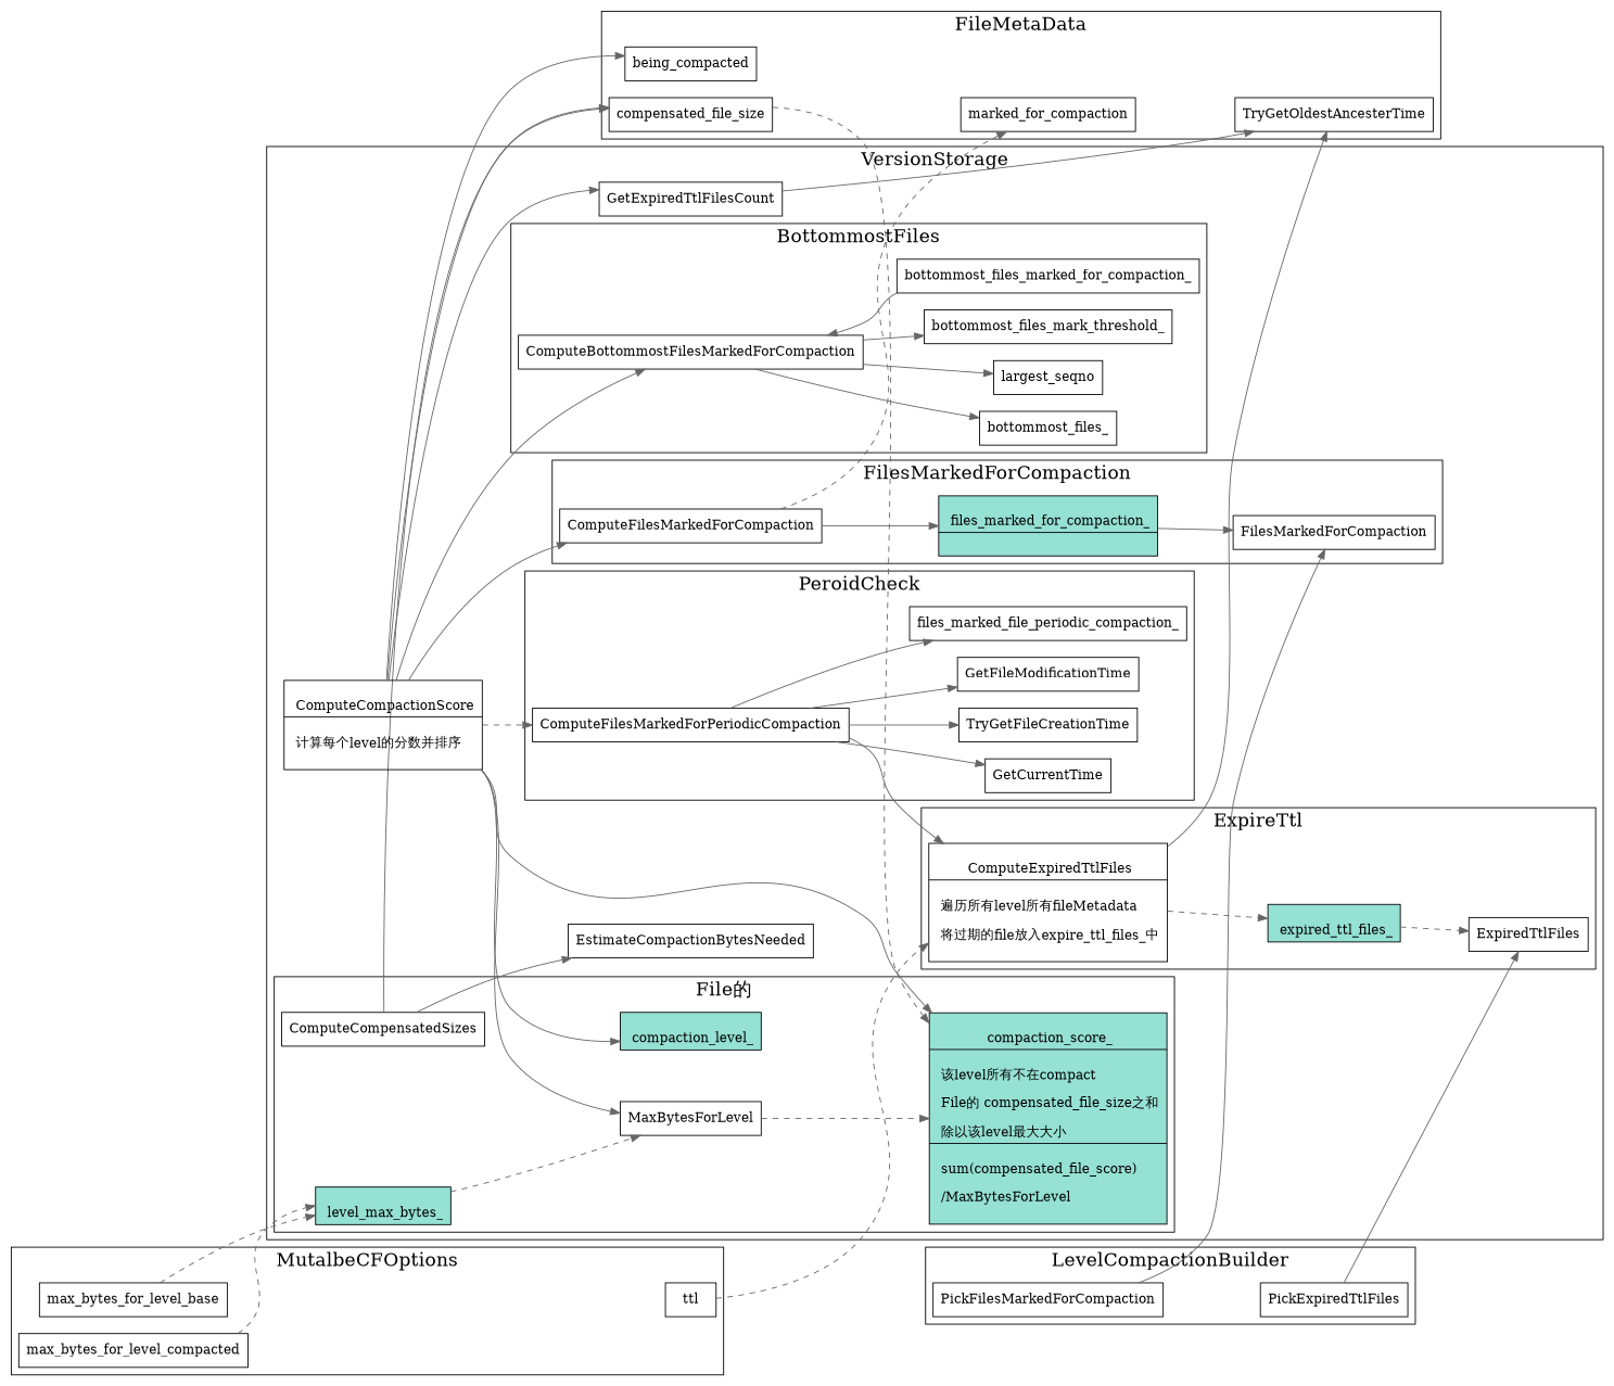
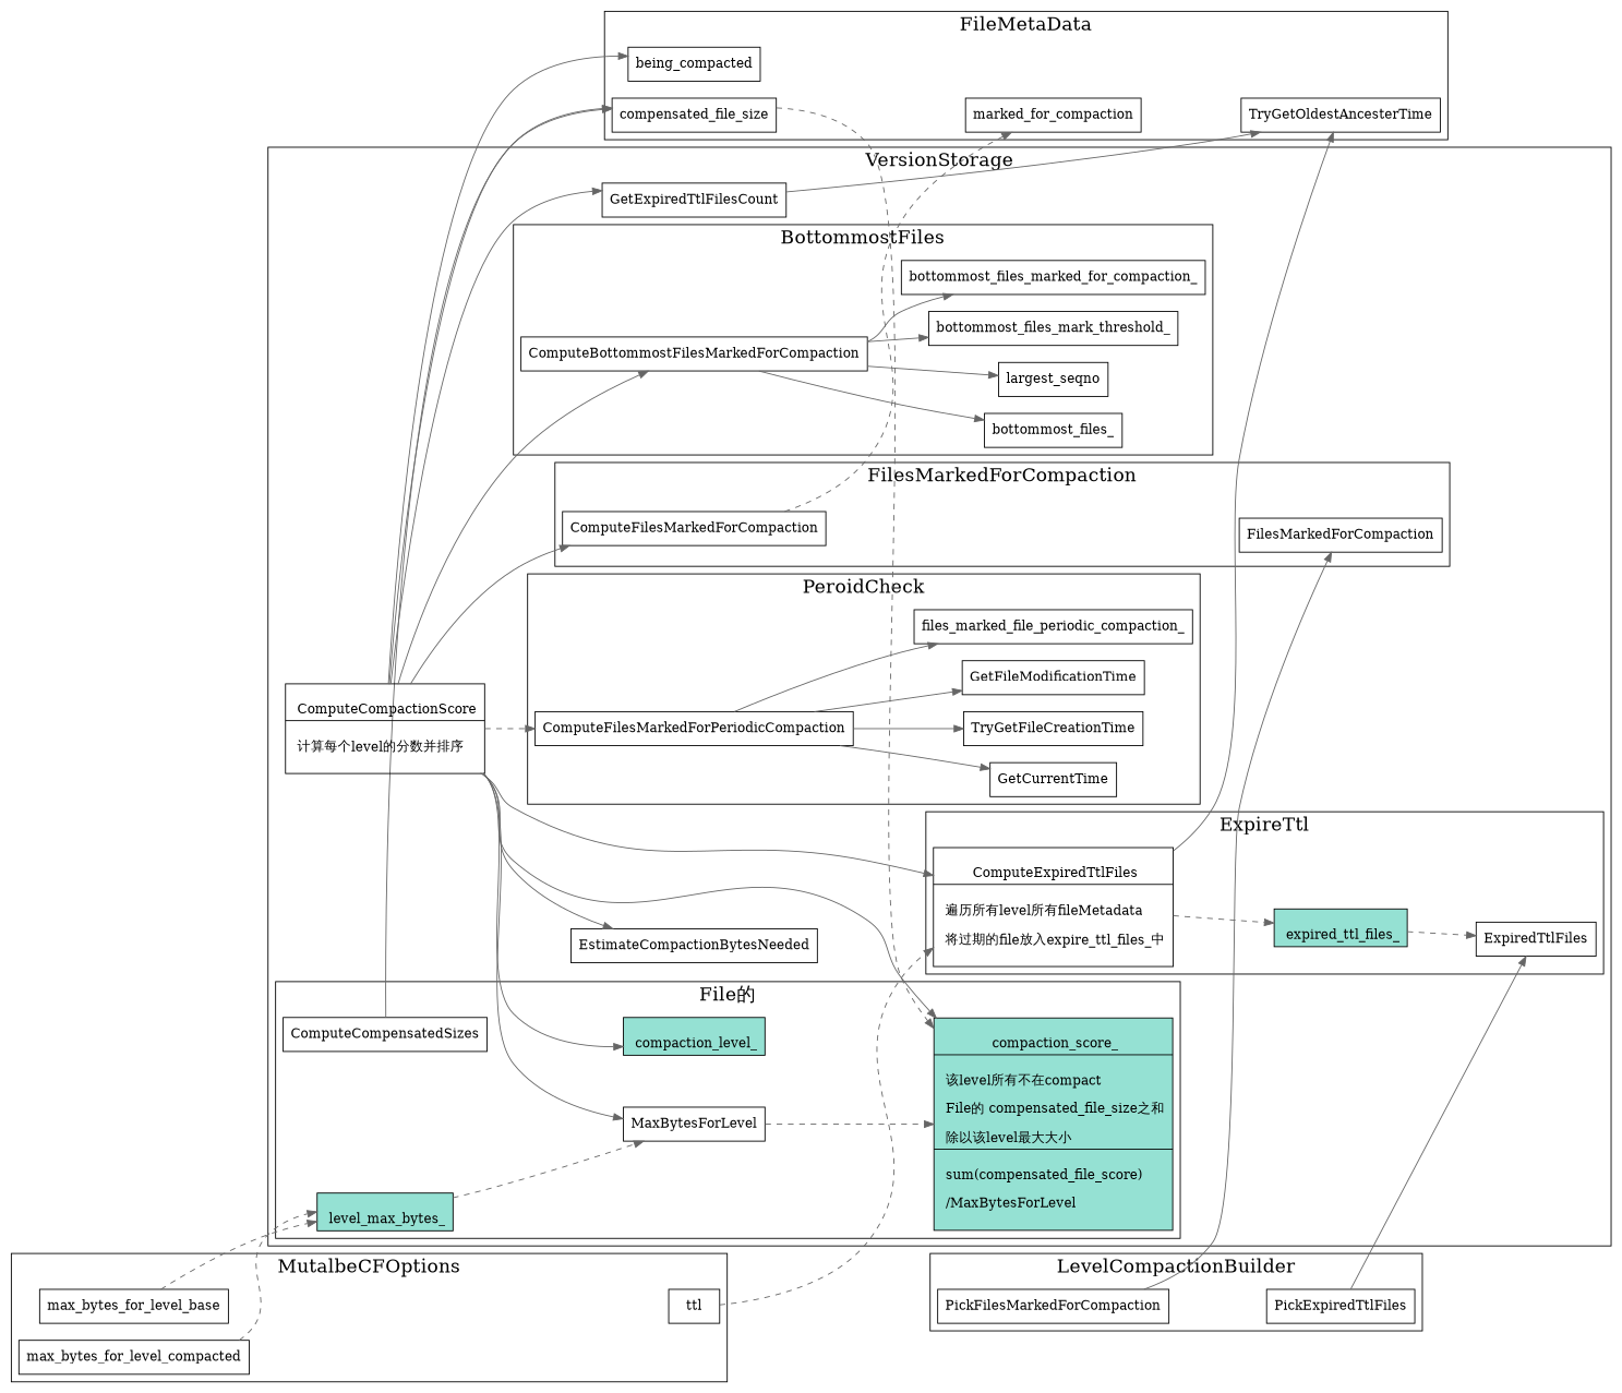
  digraph {
    newrank=true
    rankdir=LR
    node [shape=box]
    edge [color=gray40]
    max_bytes_for_level_base
    n2 [label=max_bytes_for_level_compacted]
    ttl
    being_compacted
    compensated_file_size
    TryGetOldestAncesterTime
    marked_for_compaction
    n8 [fillcolor="#95e1d3" label="{{\n          level_max_bytes_\n        }}" shape=record style=filled]
    n9 [fillcolor="#95e1d3" label="{{\n          compaction_score_|\n          该level所有不在compact\l \n          File的 compensated_file_size之和\l\n          除以该level最大大小\l|\n          sum(compensated_file_score)\l \n          /MaxBytesForLevel\l\n        }}" shape=record style=filled]
    n10 [fillcolor="#95e1d3" label="{{\n          compaction_level_\n        }}" shape=record style=filled]
    MaxBytesForLevel
    ComputeCompensatedSizes
    n13 [label="{{\n          ComputeExpiredTtlFiles|\n          遍历所有level所有fileMetadata\l\n          将过期的file放入expire_ttl_files_中\l\n        }}" shape=record]
    n14 [fillcolor="#95e1d3" label="{{\n          expired_ttl_files_\n        }}" shape=record style=filled]
    ExpiredTtlFiles
    ComputeFilesMarkedForCompaction
-   n17 [fillcolor="#95e1d3" label="{{\n          files_marked_for_compaction_|\n        }}" shape=record style=filled]
    FilesMarkedForCompaction
    ComputeBottommostFilesMarkedForCompaction
    bottommost_files_
    largest_seqno
    bottommost_files_mark_threshold_
    bottommost_files_marked_for_compaction_
    ComputeFilesMarkedForPeriodicCompaction
    GetCurrentTime
    TryGetFileCreationTime
    GetFileModificationTime
    n28 [label=files_marked_file_periodic_compaction_]
    n29 [label="{{\n        ComputeCompactionScore|\n        计算每个level的分数并排序\l\n      }}" shape=record]
    EstimateCompactionBytesNeeded
    GetExpiredTtlFilesCount
    PickExpiredTtlFiles
    PickFilesMarkedForCompaction
    subgraph cluster_1 {
      fontsize=20
      label=MutalbeCFOptions
      max_bytes_for_level_base
      n2
      ttl
    }
    subgraph cluster_2 {
      fontsize=20
      label=FileMetaData
      being_compacted
      compensated_file_size
      TryGetOldestAncesterTime
      marked_for_compaction
    }
    subgraph cluster_3 {
      fontsize=20
      label=VersionStorage
      n29
      EstimateCompactionBytesNeeded
      GetExpiredTtlFilesCount
      subgraph cluster_4 {
        fontsize=20
        label="File的"
        n8
        n9
        n10
        MaxBytesForLevel
        ComputeCompensatedSizes
      }
      subgraph cluster_5 {
        fontsize=20
        label=ExpireTtl
        n13
        n14
        ExpiredTtlFiles
      }
      subgraph cluster_6 {
        fontsize=20
        label=FilesMarkedForCompaction
        ComputeFilesMarkedForCompaction
-       n17
        FilesMarkedForCompaction
      }
      subgraph cluster_7 {
        fontsize=20
        label=BottommostFiles
        ComputeBottommostFilesMarkedForCompaction
        bottommost_files_
        largest_seqno
        bottommost_files_mark_threshold_
        bottommost_files_marked_for_compaction_
      }
      subgraph cluster_8 {
        fontsize=20
        label=PeroidCheck
        ComputeFilesMarkedForPeriodicCompaction
        GetCurrentTime
        TryGetFileCreationTime
        GetFileModificationTime
        n28
      }
    }
    subgraph cluster_9 {
      fontsize=20
      label=LevelCompactionBuilder
      PickExpiredTtlFiles
      PickFilesMarkedForCompaction
    }
    max_bytes_for_level_base -> n8 [style=dashed]
    n2 -> n8 [style=dashed]
    ttl -> n13 [style=dashed]
    compensated_file_size -> n9 [style=dashed]
    n8 -> MaxBytesForLevel [style=dashed]
    MaxBytesForLevel -> n9 [style=dashed]
    ComputeCompensatedSizes -> compensated_file_size
    n13 -> TryGetOldestAncesterTime
    n13 -> n14 [style=dashed]
    n14 -> ExpiredTtlFiles [style=dashed]
    ComputeFilesMarkedForCompaction -> marked_for_compaction [style=dashed]
-   ComputeFilesMarkedForCompaction -> n17
-   n17 -> FilesMarkedForCompaction
    ComputeBottommostFilesMarkedForCompaction -> bottommost_files_
    ComputeBottommostFilesMarkedForCompaction -> largest_seqno
    ComputeBottommostFilesMarkedForCompaction -> bottommost_files_mark_threshold_
-   bottommost_files_marked_for_compaction_ -> ComputeBottommostFilesMarkedForCompaction
+   ComputeBottommostFilesMarkedForCompaction -> bottommost_files_marked_for_compaction_
    ComputeFilesMarkedForPeriodicCompaction -> GetCurrentTime
    ComputeFilesMarkedForPeriodicCompaction -> TryGetFileCreationTime
    ComputeFilesMarkedForPeriodicCompaction -> GetFileModificationTime
    ComputeFilesMarkedForPeriodicCompaction -> n28
    n29 -> being_compacted
    n29 -> compensated_file_size
    n29 -> n9
    n29 -> n10
    n29 -> MaxBytesForLevel
-   ComputeFilesMarkedForPeriodicCompaction -> n13
+   n29 -> n13
    n29 -> ComputeFilesMarkedForCompaction
    n29 -> ComputeBottommostFilesMarkedForCompaction
    n29 -> ComputeFilesMarkedForPeriodicCompaction [style=dashed]
-   ComputeCompensatedSizes -> EstimateCompactionBytesNeeded
+   n29 -> EstimateCompactionBytesNeeded
    n29 -> GetExpiredTtlFilesCount
    GetExpiredTtlFilesCount -> TryGetOldestAncesterTime
    PickExpiredTtlFiles -> ExpiredTtlFiles
    PickFilesMarkedForCompaction -> FilesMarkedForCompaction
  }
